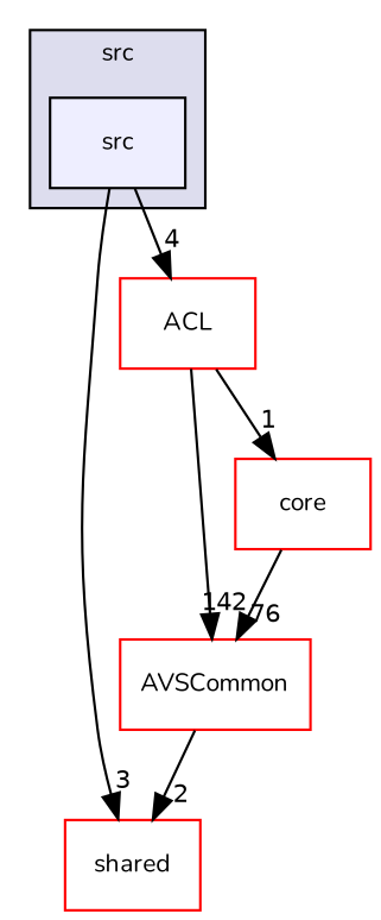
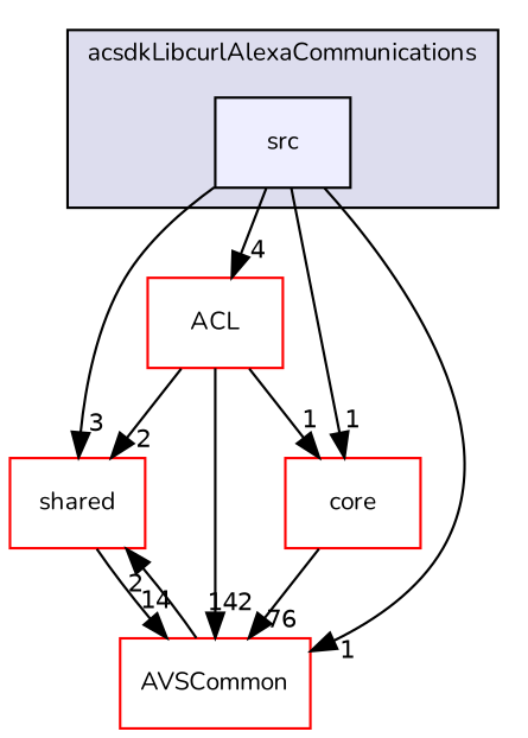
  digraph {
    compound=true
    fontname=Nunito
    node [fillcolor=white fontname=Nunito fontsize=10 shape=box style=filled color=red]
    edge [fontname=Nunito headlabel=1 labeldistance=1.5 labelfontname=Helvetica labelfontsize=10]
    n1 [fillcolor="#eeeeff" label=src pencolor=black color=""]
    n2 [label=shared]
    n3 [label=ACL]
    n4 [label=AVSCommon]
    n5 [label=core]
    subgraph cluster_1 {
      bgcolor="#ddddee"
      fontsize=10
-     label=src
+     label=acsdkLibcurlAlexaCommunications
      pencolor=black
      n1
    }
    n1 -> n2 [headlabel=3]
    n1 -> n3 [headlabel=4]
+   n1 -> n4
+   n1 -> n5
+   n2 -> n4 [headlabel=14]
+   n3 -> n2 [headlabel=2]
    n3 -> n4 [headlabel=142]
    n3 -> n5
    n4 -> n2 [headlabel=2]
    n5 -> n4 [headlabel=76]
  }
